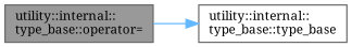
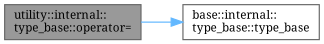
  digraph {
    rankdir=LR
    fontname="Noto Serif"
    node [fontname="Noto Serif" fontsize=10 shape=box style=filled]
    n1 [color=gray40 fillcolor=grey60 fontcolor=black height=0.2 label="utility::internal::\ltype_base::operator=" width=0.4]
-   n2 [color=grey40 fillcolor=white height=0.2 label="utility::internal::\ltype_base::type_base" width=0.4]
+   n2 [color=grey40 fillcolor=white height=0.2 label="base::internal::\ltype_base::type_base" width=0.4]
    n1 -> n2 [color=steelblue1 fontname="Noto Serif" fontsize=10 labelfontname=Helvetica labelfontsize=10 style=solid]
  }
